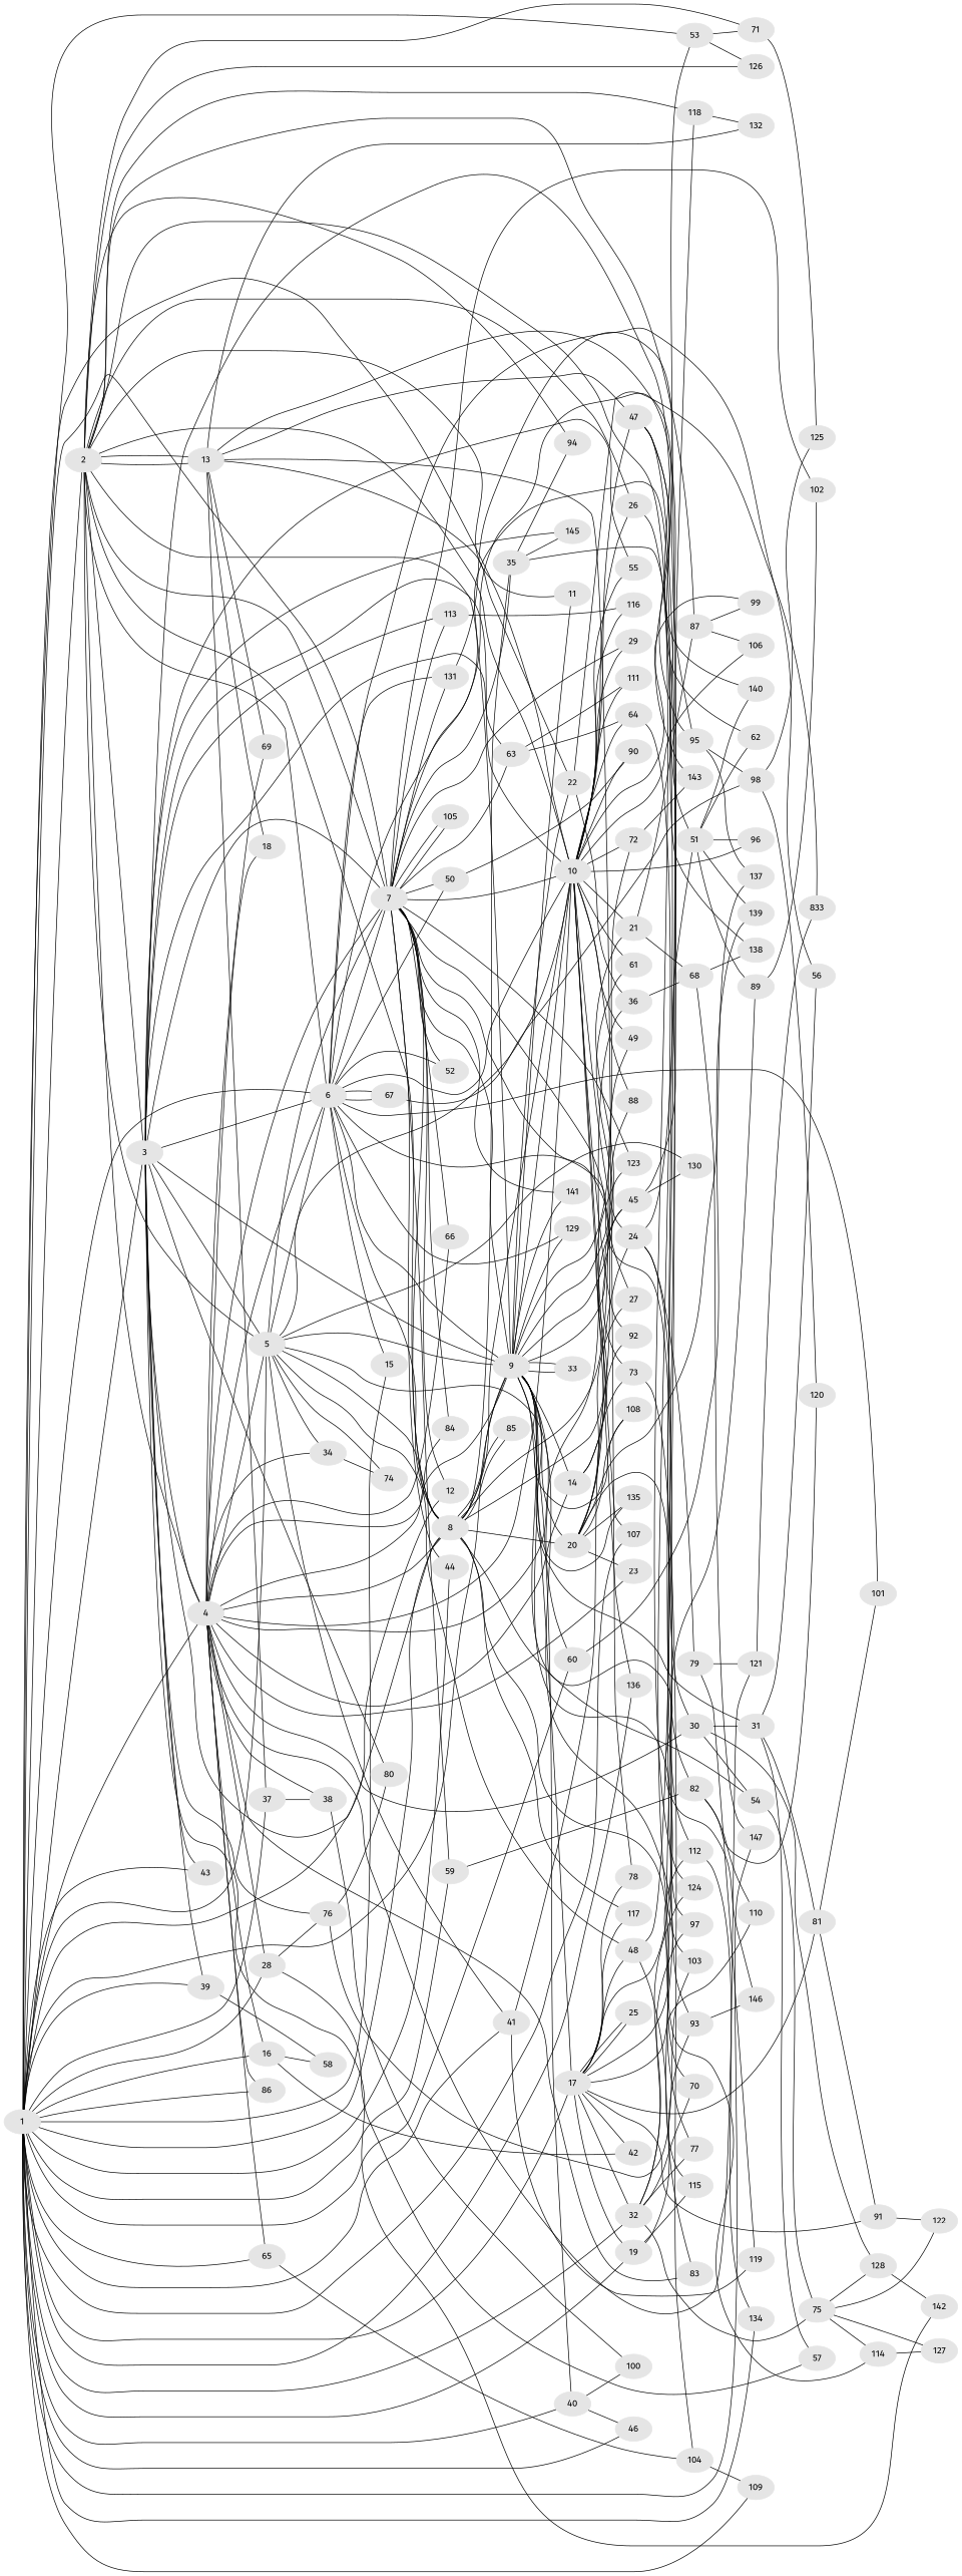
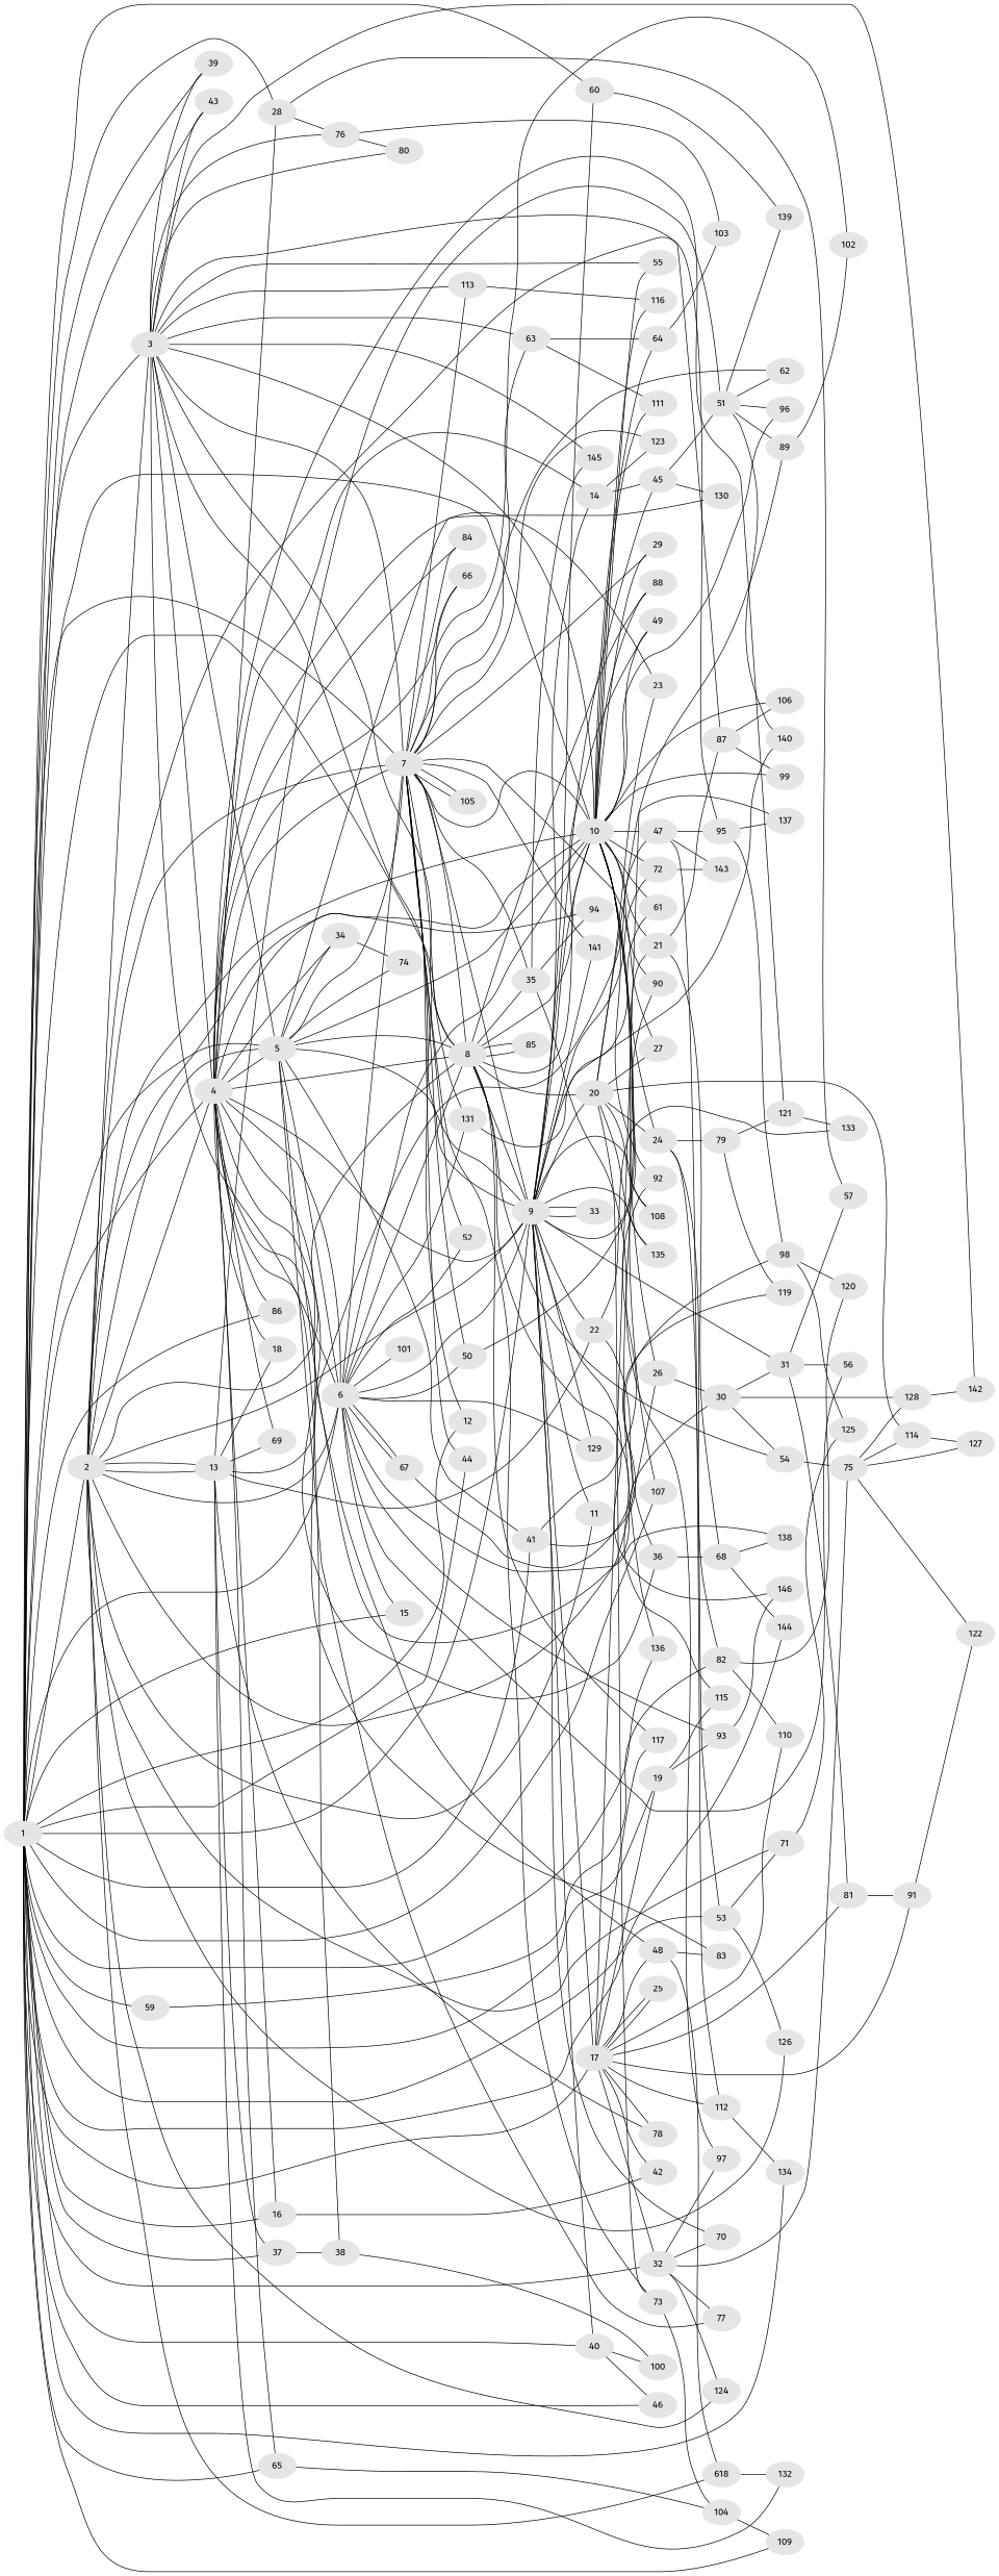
  graph {
    fontname="Fira Sans"
    rankdir=LR
    node [color=gray90 fontname="Fira Sans" style=filled]
    edge [fontname="Fira Sans"]
    1
    2
    3
    4
    5
    6
    7
    8
    9
    10
    12
    15
    16
    17
    19
    28
    32
    37
    39
    40
    41
    43
    44
    46
    53
    59
    60
    65
    86
    107
    109
    134
    136
-   144 [label=147]
+   144
    11
    13
    26
    71
    87
    94
-   118
+   118 [label=618]
    124
    126
    55
    63
    76
    80
    95
    113
    142
    145
    14
    18
    23
    30
    34
    36
    38
    66
    69
    83
    84
    121
    48
    74
    77
    130
    50
    52
    56
    67
    93
    101
    129
    131
    138
    27
    29
    35
    62
    73
    102
    105
    123
    141
    20
    49
    54
    85
    88
    115
    117
    21
    22
    31
    33
    45
    61
    70
    72
    108
    135
    146
    24
    47
    64
    90
    92
    96
    99
    106
    111
    116
    42
-   58
    78
    25
    81
    89
    91
    110
    112
    57
    75
    97
    100
    119
    82
    139
    104
    51
    132
    125
    103
    137
    98
    128
    68
-   133 [label=833]
+   133
    140
    79
    114
    143
    122
    127
    120
    1 -- 2
    1 -- 3
    1 -- 4
    1 -- 5
    1 -- 6
    1 -- 7
    1 -- 8
    1 -- 9
    1 -- 10
    1 -- 12
    1 -- 15
    1 -- 16
    1 -- 17
    1 -- 19
    1 -- 28
    1 -- 32
    1 -- 37
    1 -- 39
    1 -- 40
    1 -- 41
    1 -- 43
    1 -- 44
    1 -- 46
    1 -- 53
    1 -- 59
    1 -- 60
    1 -- 65
    1 -- 86
    1 -- 107
    1 -- 109
    1 -- 134
    1 -- 136
    1 -- 144
    2 -- 3
    2 -- 4
    2 -- 5
    2 -- 6
    2 -- 7
    2 -- 8
    2 -- 9
    2 -- 10
    2 -- 11
    2 -- 13
    2 -- 13
    2 -- 26
    2 -- 71
    2 -- 87
    2 -- 94
    2 -- 118
    2 -- 124
    2 -- 126
    3 -- 4
    3 -- 5
    3 -- 6
    3 -- 7
    3 -- 8
    3 -- 9
    3 -- 10
    3 -- 39
    3 -- 43
    3 -- 55
    3 -- 63
    3 -- 76
    3 -- 80
    3 -- 95
    3 -- 113
    3 -- 142
    3 -- 145
    4 -- 5
    4 -- 6
    4 -- 7
    4 -- 8
    4 -- 9
    4 -- 10
    4 -- 16
    4 -- 28
    4 -- 65
    4 -- 86
    4 -- 14
    4 -- 18
    4 -- 23
    4 -- 30
    4 -- 34
    4 -- 36
    4 -- 38
    4 -- 66
    4 -- 69
    4 -- 83
    4 -- 84
    4 -- 121
    5 -- 6
    5 -- 7
    5 -- 8
    5 -- 9
    5 -- 10
    5 -- 41
    5 -- 34
    5 -- 48
    5 -- 74
    5 -- 77
    5 -- 130
    6 -- 7
    6 -- 8
    6 -- 9
    6 -- 10
    6 -- 15
    6 -- 50
    6 -- 52
    6 -- 56
    6 -- 67
    6 -- 67
    6 -- 93
    6 -- 101
    6 -- 129
    6 -- 131
    6 -- 138
    7 -- 8
    7 -- 9
    7 -- 10
    7 -- 12
    7 -- 44
-   7 -- 59
    7 -- 63
    7 -- 113
    7 -- 66
    7 -- 84
    7 -- 50
    7 -- 52
    7 -- 131
    7 -- 27
    7 -- 29
    7 -- 35
    7 -- 62
    7 -- 73
    7 -- 102
    7 -- 105
    7 -- 105
    7 -- 123
    7 -- 141
    8 -- 9
    8 -- 10
    8 -- 35
    8 -- 20
    8 -- 49
    8 -- 54
    8 -- 85
    8 -- 85
    8 -- 88
    8 -- 115
    8 -- 117
    9 -- 10
    9 -- 17
    9 -- 40
    9 -- 60
    9 -- 11
    9 -- 14
    9 -- 129
    9 -- 141
    9 -- 20
    9 -- 21
    9 -- 22
    9 -- 31
    9 -- 33
    9 -- 33
    9 -- 45
    9 -- 61
    9 -- 70
    9 -- 72
    9 -- 108
    9 -- 135
    9 -- 146
    10 -- 107
    10 -- 136
    10 -- 26
    10 -- 55
    10 -- 29
    10 -- 49
    10 -- 88
    10 -- 21
    10 -- 61
    10 -- 72
    10 -- 24
    10 -- 47
    10 -- 64
    10 -- 90
    10 -- 92
    10 -- 96
    10 -- 99
    10 -- 106
    10 -- 111
    10 -- 116
    16 -- 42
-   16 -- 58
    17 -- 19
    17 -- 32
    17 -- 48
    17 -- 117
    17 -- 42
    17 -- 78
    17 -- 25
    17 -- 25
    17 -- 81
    17 -- 89
    17 -- 91
    17 -- 110
    17 -- 112
    19 -- 93
    19 -- 115
    28 -- 76
    28 -- 57
    32 -- 124
    32 -- 77
    32 -- 70
    32 -- 75
    32 -- 97
    37 -- 38
-   39 -- 58
    40 -- 46
    40 -- 100
    41 -- 92
    41 -- 119
    53 -- 71
    53 -- 126
    59 -- 82
    60 -- 139
    65 -- 104
    13 -- 37
    13 -- 18
    13 -- 69
    13 -- 22
    13 -- 47
    13 -- 78
    13 -- 51
    13 -- 132
    26 -- 30
    71 -- 125
    87 -- 99
    87 -- 106
    118 -- 132
    63 -- 64
    63 -- 111
    76 -- 80
    76 -- 103
    95 -- 137
    95 -- 98
    113 -- 116
    14 -- 123
    14 -- 45
    30 -- 54
    30 -- 31
    30 -- 128
    34 -- 74
    36 -- 68
    38 -- 100
    121 -- 133
    48 -- 118
    48 -- 83
    50 -- 90
    67 -- 98
    93 -- 146
    131 -- 140
    35 -- 94
    35 -- 145
    35 -- 97
    73 -- 104
    20 -- 23
    20 -- 27
    20 -- 73
    20 -- 108
    20 -- 135
    20 -- 24
    20 -- 137
    20 -- 114
    54 -- 75
    21 -- 87
    21 -- 68
    22 -- 36
    22 -- 133
    31 -- 56
    31 -- 81
    31 -- 57
    45 -- 130
    45 -- 51
    72 -- 143
    24 -- 53
    24 -- 82
    24 -- 79
    47 -- 95
    47 -- 112
    47 -- 143
    64 -- 103
-   81 -- 101
    81 -- 91
    89 -- 102
    91 -- 122
    112 -- 134
    75 -- 128
    75 -- 114
    75 -- 122
    75 -- 127
    82 -- 110
    82 -- 120
    104 -- 109
    51 -- 62
    51 -- 96
    51 -- 89
    51 -- 139
    51 -- 140
    98 -- 125
    98 -- 120
    128 -- 142
    68 -- 144
    68 -- 138
    79 -- 121
    79 -- 119
    114 -- 127
  }
